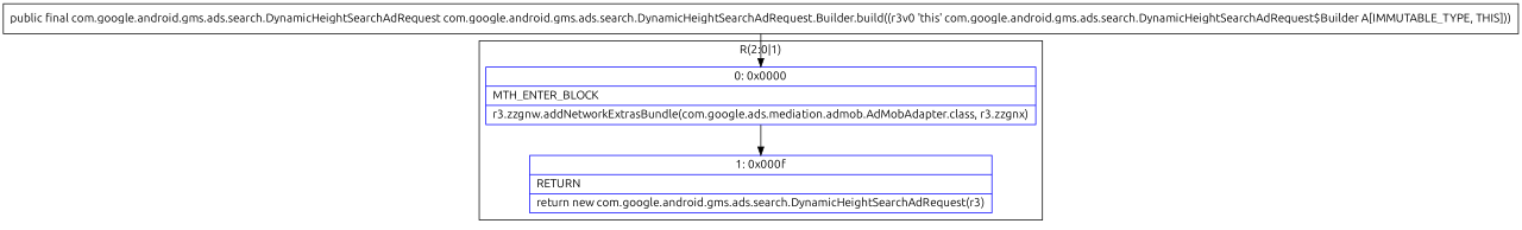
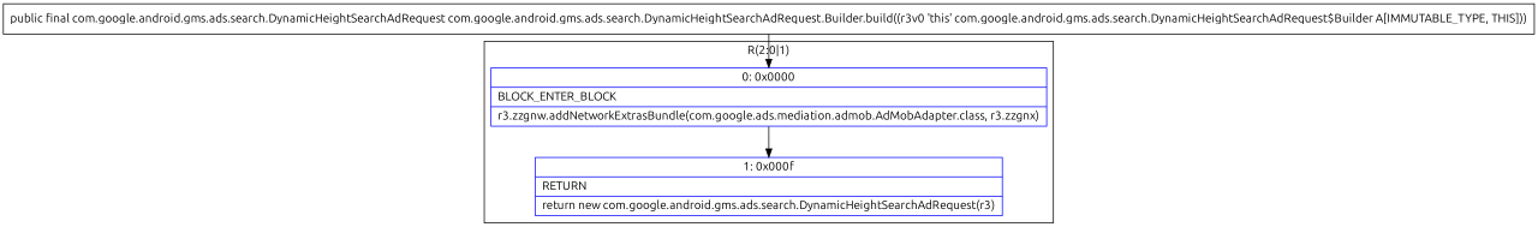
  digraph {
    fontname=Ubuntu
    node [color=blue shape=record fontname=Ubuntu]
    edge [fontname=Ubuntu]
-   n1 [label="{0\:\ 0x0000|MTH_ENTER_BLOCK\l|r3.zzgnw.addNetworkExtrasBundle(com.google.ads.mediation.admob.AdMobAdapter.class, r3.zzgnx)\l}"]
+   n1 [label="{0\:\ 0x0000|BLOCK_ENTER_BLOCK\l|r3.zzgnw.addNetworkExtrasBundle(com.google.ads.mediation.admob.AdMobAdapter.class, r3.zzgnx)\l}"]
    n2 [label="{1\:\ 0x000f|RETURN\l|return new com.google.android.gms.ads.search.DynamicHeightSearchAdRequest(r3)\l}"]
    n3 [label="{public final com.google.android.gms.ads.search.DynamicHeightSearchAdRequest com.google.android.gms.ads.search.DynamicHeightSearchAdRequest.Builder.build((r3v0 'this' com.google.android.gms.ads.search.DynamicHeightSearchAdRequest$Builder A[IMMUTABLE_TYPE, THIS])) }" color=""]
    subgraph cluster_1 {
      label="R(2:0|1)"
      n1
      n2
    }
    n1 -> n2
    n3 -> n1
  }
